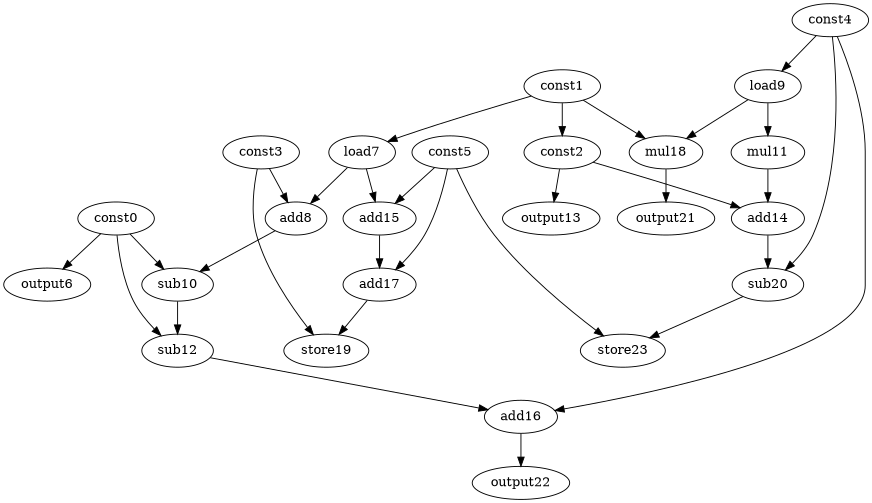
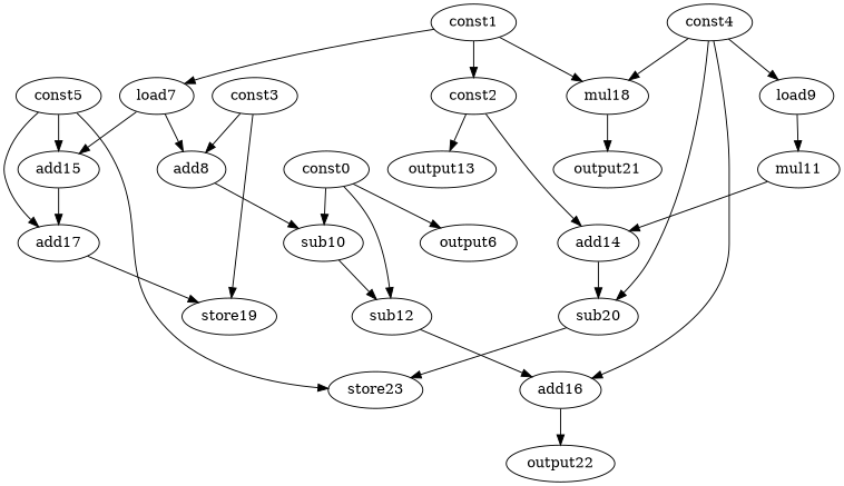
  digraph {
    node [opcode=const]
    edge [operand=0]
    output6 [opcode=output]
    const0
    sub10 [opcode=sub]
    sub12 [opcode=sub]
    add16 [opcode=add]
    load7 [opcode=load]
    const1
    mul18 [opcode=mul]
    const2
    add8 [opcode=add]
    add15 [opcode=add]
    mul11 [opcode=mul]
    add14 [opcode=add]
    output21 [opcode=output]
    output13 [opcode=output]
    sub20 [opcode=sub]
    const3
    store19 [opcode=store]
    load9 [opcode=load]
    const4
    output22 [opcode=output]
    store23 [opcode=store]
    const5
    add17 [opcode=add]
    const0 -> output6
    const0 -> sub10
    const0 -> sub12
    sub10 -> sub12 [operand=1]
    sub12 -> add16
    add16 -> output22
    load7 -> add8 [operand=1]
    load7 -> add15 [operand=1]
    const1 -> load7
    const1 -> mul18
    const1 -> const2 [operand=1]
    mul18 -> output21
    const2 -> add14
    const2 -> output13
    add8 -> sub10 [operand=1]
    add15 -> add17 [operand=1]
    mul11 -> add14 [operand=1]
    add14 -> sub20 [operand=1]
    sub20 -> store23
    const3 -> add8
    const3 -> store19 [operand=1]
-   load9 -> mul18 [operand=1]
+   const4 -> mul18 [operand=1]
    load9 -> mul11
    const4 -> add16 [operand=1]
    const4 -> sub20
    const4 -> load9
    const5 -> add15
    const5 -> store23 [operand=1]
    const5 -> add17
    add17 -> store19
  }
